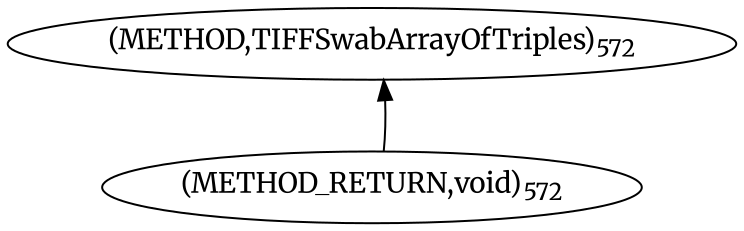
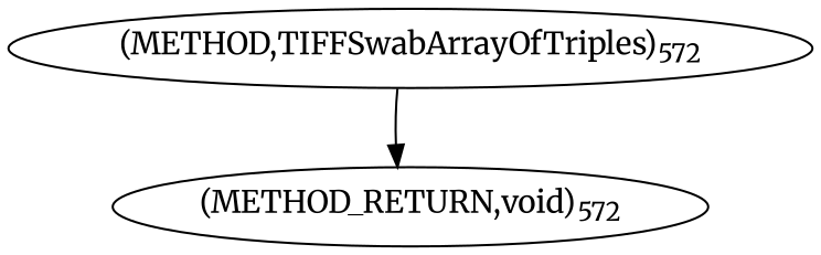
  digraph {
    fontname=Merriweather
    node [fontname=Merriweather]
    n1 [label=<(METHOD,TIFFSwabArrayOfTriples)<SUB>572</SUB>>]
    n2 [label=<(METHOD_RETURN,void)<SUB>572</SUB>>]
-   n2 -> n1 [fontname=Merriweather]
+   n1 -> n2 [fontname=Merriweather]
  }
